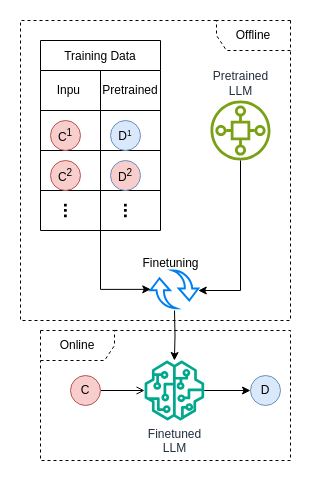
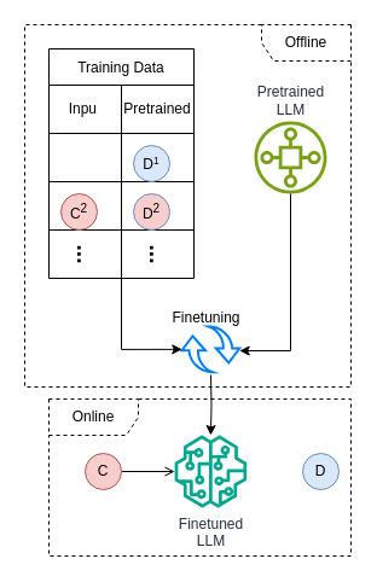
  <mxCell id="0" />
  <mxCell id="1" parent="0" />
  <mxCell id="2" value="Pretrained&lt;div&gt;LLM&lt;/div&gt;" style="sketch=0;outlineConnect=0;fontColor=#232F3E;gradientColor=none;fillColor=#7AA116;strokeColor=none;dashed=0;verticalLabelPosition=top;verticalAlign=bottom;align=center;html=1;fontSize=12;fontStyle=0;aspect=fixed;pointerEvents=1;shape=mxgraph.aws4.iot_sitewise_asset_model;labelPosition=center;" vertex="1" parent="1"><mxGeometry x="210" y="100" width="60" height="60" as="geometry" /></mxCell>
  <mxCell id="3" value="" style="group" vertex="1" connectable="0" parent="1"><mxGeometry x="150" y="270" width="47.75" height="37.75" as="geometry" /></mxCell>
  <mxCell id="4" value="" style="html=1;verticalLabelPosition=bottom;align=center;labelBackgroundColor=#ffffff;verticalAlign=top;strokeWidth=2;strokeColor=#0080F0;shadow=0;dashed=0;shape=mxgraph.ios7.icons.back;direction=north;flipV=0;flipH=1;" vertex="1" parent="3"><mxGeometry x="22.25" width="25.5" height="30" as="geometry" /></mxCell>
  <mxCell id="5" value="" style="html=1;verticalLabelPosition=bottom;align=center;labelBackgroundColor=#ffffff;verticalAlign=top;strokeWidth=2;strokeColor=#0080F0;shadow=0;dashed=0;shape=mxgraph.ios7.icons.back;direction=north;flipV=1;flipH=0;" vertex="1" parent="3"><mxGeometry y="7.75" width="25.5" height="30" as="geometry" /></mxCell>
  <mxCell id="6" style="edgeStyle=orthogonalEdgeStyle;rounded=0;orthogonalLoop=1;jettySize=auto;html=1;entryX=0.333;entryY=0;entryDx=0;entryDy=0;entryPerimeter=0;" edge="1" parent="1" source="2" target="4"><mxGeometry relative="1" as="geometry"><Array as="points"><mxPoint x="240" y="290" /></Array></mxGeometry></mxCell>
  <mxCell id="7" style="edgeStyle=orthogonalEdgeStyle;rounded=0;orthogonalLoop=1;jettySize=auto;html=1;entryX=0.37;entryY=0.01;entryDx=0;entryDy=0;entryPerimeter=0;" edge="1" parent="1" target="5"><mxGeometry relative="1" as="geometry"><mxPoint x="100" y="230" as="sourcePoint" /><Array as="points"><mxPoint x="100" y="289" /></Array></mxGeometry></mxCell>
- <mxCell id="8" value="" style="edgeStyle=orthogonalEdgeStyle;rounded=0;orthogonalLoop=1;jettySize=auto;html=1;" edge="1" parent="1" source="9" target="13"><mxGeometry relative="1" as="geometry" /></mxCell>
  <mxCell id="9" value="Finetuned&lt;div&gt;LLM&lt;/div&gt;" style="sketch=0;outlineConnect=0;fontColor=#232F3E;gradientColor=none;fillColor=#01A88D;strokeColor=none;dashed=0;verticalLabelPosition=bottom;verticalAlign=top;align=center;html=1;fontSize=12;fontStyle=0;aspect=fixed;pointerEvents=1;shape=mxgraph.aws4.sagemaker_model;" vertex="1" parent="1"><mxGeometry x="143.88" y="360" width="60" height="60" as="geometry" /></mxCell>
  <mxCell id="10" style="edgeStyle=orthogonalEdgeStyle;rounded=0;orthogonalLoop=1;jettySize=auto;html=1;" edge="1" parent="1" target="9"><mxGeometry relative="1" as="geometry"><mxPoint x="174" y="310" as="sourcePoint" /></mxGeometry></mxCell>
  <mxCell id="11" value="" style="edgeStyle=orthogonalEdgeStyle;rounded=0;orthogonalLoop=1;jettySize=auto;html=1;endArrow=open;" edge="1" parent="1" source="12" target="9"><mxGeometry relative="1" as="geometry" /></mxCell>
  <mxCell id="12" value="C" style="ellipse;whiteSpace=wrap;html=1;aspect=fixed;fillColor=#f8cecc;strokeColor=#b85450;" vertex="1" parent="1"><mxGeometry x="70" y="375" width="30" height="30" as="geometry" /></mxCell>
  <mxCell id="13" value="D" style="ellipse;whiteSpace=wrap;html=1;aspect=fixed;fillColor=#dae8fc;strokeColor=#6c8ebf;" vertex="1" parent="1"><mxGeometry x="250" y="375" width="30" height="30" as="geometry" /></mxCell>
  <mxCell id="14" value="" style="group" vertex="1" connectable="0" parent="1"><mxGeometry x="40" y="40" width="120" height="190" as="geometry" /></mxCell>
  <mxCell id="15" value="&lt;b&gt;&lt;font style=&quot;font-size: 19px;&quot;&gt;...&lt;/font&gt;&lt;/b&gt;" style="text;html=1;align=center;verticalAlign=middle;resizable=0;points=[];autosize=1;strokeColor=none;fillColor=none;rotation=90;" vertex="1" parent="14"><mxGeometry x="70" y="150" width="40" height="40" as="geometry" /></mxCell>
  <mxCell id="16" value="Training Data" style="shape=table;startSize=30;container=1;collapsible=0;childLayout=tableLayout;" vertex="1" parent="14"><mxGeometry width="120" height="190" as="geometry" /></mxCell>
  <mxCell id="17" value="" style="shape=tableRow;horizontal=0;startSize=0;swimlaneHead=0;swimlaneBody=0;strokeColor=inherit;top=0;left=0;bottom=0;right=0;collapsible=0;dropTarget=0;fillColor=none;points=[[0,0.5],[1,0.5]];portConstraint=eastwest;" vertex="1" parent="16"><mxGeometry y="30" width="120" height="40" as="geometry" /></mxCell>
  <mxCell id="18" value="Inpu&lt;span style=&quot;white-space: pre;&quot;&gt;&#09;&lt;/span&gt;" style="shape=partialRectangle;html=1;whiteSpace=wrap;connectable=0;strokeColor=inherit;overflow=hidden;fillColor=none;top=0;left=0;bottom=0;right=0;pointerEvents=1;" vertex="1" parent="17"><mxGeometry width="60" height="40" as="geometry"><mxRectangle width="60" height="40" as="alternateBounds" /></mxGeometry></mxCell>
  <mxCell id="19" value="Pretrained" style="shape=partialRectangle;html=1;whiteSpace=wrap;connectable=0;strokeColor=inherit;overflow=hidden;fillColor=none;top=0;left=0;bottom=0;right=0;pointerEvents=1;" vertex="1" parent="17"><mxGeometry x="60" width="60" height="40" as="geometry"><mxRectangle width="60" height="40" as="alternateBounds" /></mxGeometry></mxCell>
  <mxCell id="20" value="" style="shape=tableRow;horizontal=0;startSize=0;swimlaneHead=0;swimlaneBody=0;strokeColor=inherit;top=0;left=0;bottom=0;right=0;collapsible=0;dropTarget=0;fillColor=none;points=[[0,0.5],[1,0.5]];portConstraint=eastwest;" vertex="1" parent="16"><mxGeometry y="70" width="120" height="40" as="geometry" /></mxCell>
  <mxCell id="21" value="" style="shape=partialRectangle;html=1;whiteSpace=wrap;connectable=0;strokeColor=inherit;overflow=hidden;fillColor=none;top=0;left=0;bottom=0;right=0;pointerEvents=1;" vertex="1" parent="20"><mxGeometry width="60" height="40" as="geometry"><mxRectangle width="60" height="40" as="alternateBounds" /></mxGeometry></mxCell>
  <mxCell id="22" value="" style="shape=partialRectangle;html=1;whiteSpace=wrap;connectable=0;strokeColor=inherit;overflow=hidden;fillColor=none;top=0;left=0;bottom=0;right=0;pointerEvents=1;" vertex="1" parent="20"><mxGeometry x="60" width="60" height="40" as="geometry"><mxRectangle width="60" height="40" as="alternateBounds" /></mxGeometry></mxCell>
  <mxCell id="23" value="" style="shape=tableRow;horizontal=0;startSize=0;swimlaneHead=0;swimlaneBody=0;strokeColor=inherit;top=0;left=0;bottom=0;right=0;collapsible=0;dropTarget=0;fillColor=none;points=[[0,0.5],[1,0.5]];portConstraint=eastwest;" vertex="1" parent="16"><mxGeometry y="110" width="120" height="40" as="geometry" /></mxCell>
  <mxCell id="24" value="" style="shape=partialRectangle;html=1;whiteSpace=wrap;connectable=0;strokeColor=inherit;overflow=hidden;fillColor=none;top=0;left=0;bottom=0;right=0;pointerEvents=1;" vertex="1" parent="23"><mxGeometry width="60" height="40" as="geometry"><mxRectangle width="60" height="40" as="alternateBounds" /></mxGeometry></mxCell>
  <mxCell id="25" value="" style="shape=partialRectangle;html=1;whiteSpace=wrap;connectable=0;strokeColor=inherit;overflow=hidden;fillColor=none;top=0;left=0;bottom=0;right=0;pointerEvents=1;" vertex="1" parent="23"><mxGeometry x="60" width="60" height="40" as="geometry"><mxRectangle width="60" height="40" as="alternateBounds" /></mxGeometry></mxCell>
  <mxCell id="26" value="" style="shape=tableRow;horizontal=0;startSize=0;swimlaneHead=0;swimlaneBody=0;strokeColor=inherit;top=0;left=0;bottom=0;right=0;collapsible=0;dropTarget=0;fillColor=none;points=[[0,0.5],[1,0.5]];portConstraint=eastwest;" vertex="1" parent="16"><mxGeometry y="150" width="120" height="40" as="geometry" /></mxCell>
  <mxCell id="27" value="" style="shape=partialRectangle;html=1;whiteSpace=wrap;connectable=0;strokeColor=inherit;overflow=hidden;fillColor=none;top=0;left=0;bottom=0;right=0;pointerEvents=1;" vertex="1" parent="26"><mxGeometry width="60" height="40" as="geometry"><mxRectangle width="60" height="40" as="alternateBounds" /></mxGeometry></mxCell>
  <mxCell id="28" value="" style="shape=partialRectangle;html=1;whiteSpace=wrap;connectable=0;strokeColor=inherit;overflow=hidden;fillColor=none;top=0;left=0;bottom=0;right=0;pointerEvents=1;" vertex="1" parent="26"><mxGeometry x="60" width="60" height="40" as="geometry"><mxRectangle width="60" height="40" as="alternateBounds" /></mxGeometry></mxCell>
  <mxCell id="29" value="C&lt;sup&gt;2&lt;/sup&gt;" style="ellipse;whiteSpace=wrap;html=1;aspect=fixed;fillColor=#f8cecc;strokeColor=#b85450;" vertex="1" parent="14"><mxGeometry x="10" y="120" width="30" height="30" as="geometry" /></mxCell>
- <mxCell id="30" value="C&lt;sup&gt;1&lt;/sup&gt;" style="ellipse;whiteSpace=wrap;html=1;aspect=fixed;fillColor=#f8cecc;strokeColor=#b85450;" vertex="1" parent="14"><mxGeometry x="10" y="80" width="30" height="30" as="geometry" /></mxCell>
  <mxCell id="31" value="D&lt;sup&gt;2&lt;/sup&gt;" style="ellipse;whiteSpace=wrap;html=1;aspect=fixed;fillColor=#f8cecc;strokeColor=#6c8ebf;" vertex="1" parent="14"><mxGeometry x="70" y="120" width="30" height="30" as="geometry" /></mxCell>
  <mxCell id="32" value="D&lt;span style=&quot;font-size: 10px;&quot;&gt;&lt;sup&gt;1&lt;/sup&gt;&lt;/span&gt;" style="ellipse;whiteSpace=wrap;html=1;aspect=fixed;fillColor=#dae8fc;strokeColor=#6c8ebf;" vertex="1" parent="14"><mxGeometry x="70" y="80" width="30" height="30" as="geometry" /></mxCell>
  <mxCell id="33" value="&lt;b&gt;&lt;font style=&quot;font-size: 19px;&quot;&gt;...&lt;/font&gt;&lt;/b&gt;" style="text;html=1;align=center;verticalAlign=middle;resizable=0;points=[];autosize=1;strokeColor=none;fillColor=none;rotation=90;" vertex="1" parent="14"><mxGeometry x="10" y="150" width="40" height="40" as="geometry" /></mxCell>
  <mxCell id="34" value="Finetuning" style="text;html=1;align=center;verticalAlign=middle;resizable=0;points=[];autosize=1;strokeColor=none;fillColor=none;" vertex="1" parent="1"><mxGeometry x="130" y="248" width="80" height="30" as="geometry" /></mxCell>
  <mxCell id="35" value="&lt;div&gt;Offline&lt;/div&gt;" style="shape=umlFrame;whiteSpace=wrap;html=1;pointerEvents=0;recursiveResize=0;container=0;collapsible=0;width=74;dashed=1;fillColor=none;height=30;flipH=1;" vertex="1" parent="1"><mxGeometry x="20" y="20" width="270" height="300" as="geometry" /></mxCell>
  <mxCell id="36" value="&lt;div&gt;Online&lt;/div&gt;" style="shape=umlFrame;whiteSpace=wrap;html=1;pointerEvents=0;recursiveResize=0;container=0;collapsible=0;width=74;dashed=1;fillColor=none;height=30;" vertex="1" parent="1"><mxGeometry x="40" y="330" width="250" height="130" as="geometry" /></mxCell>
